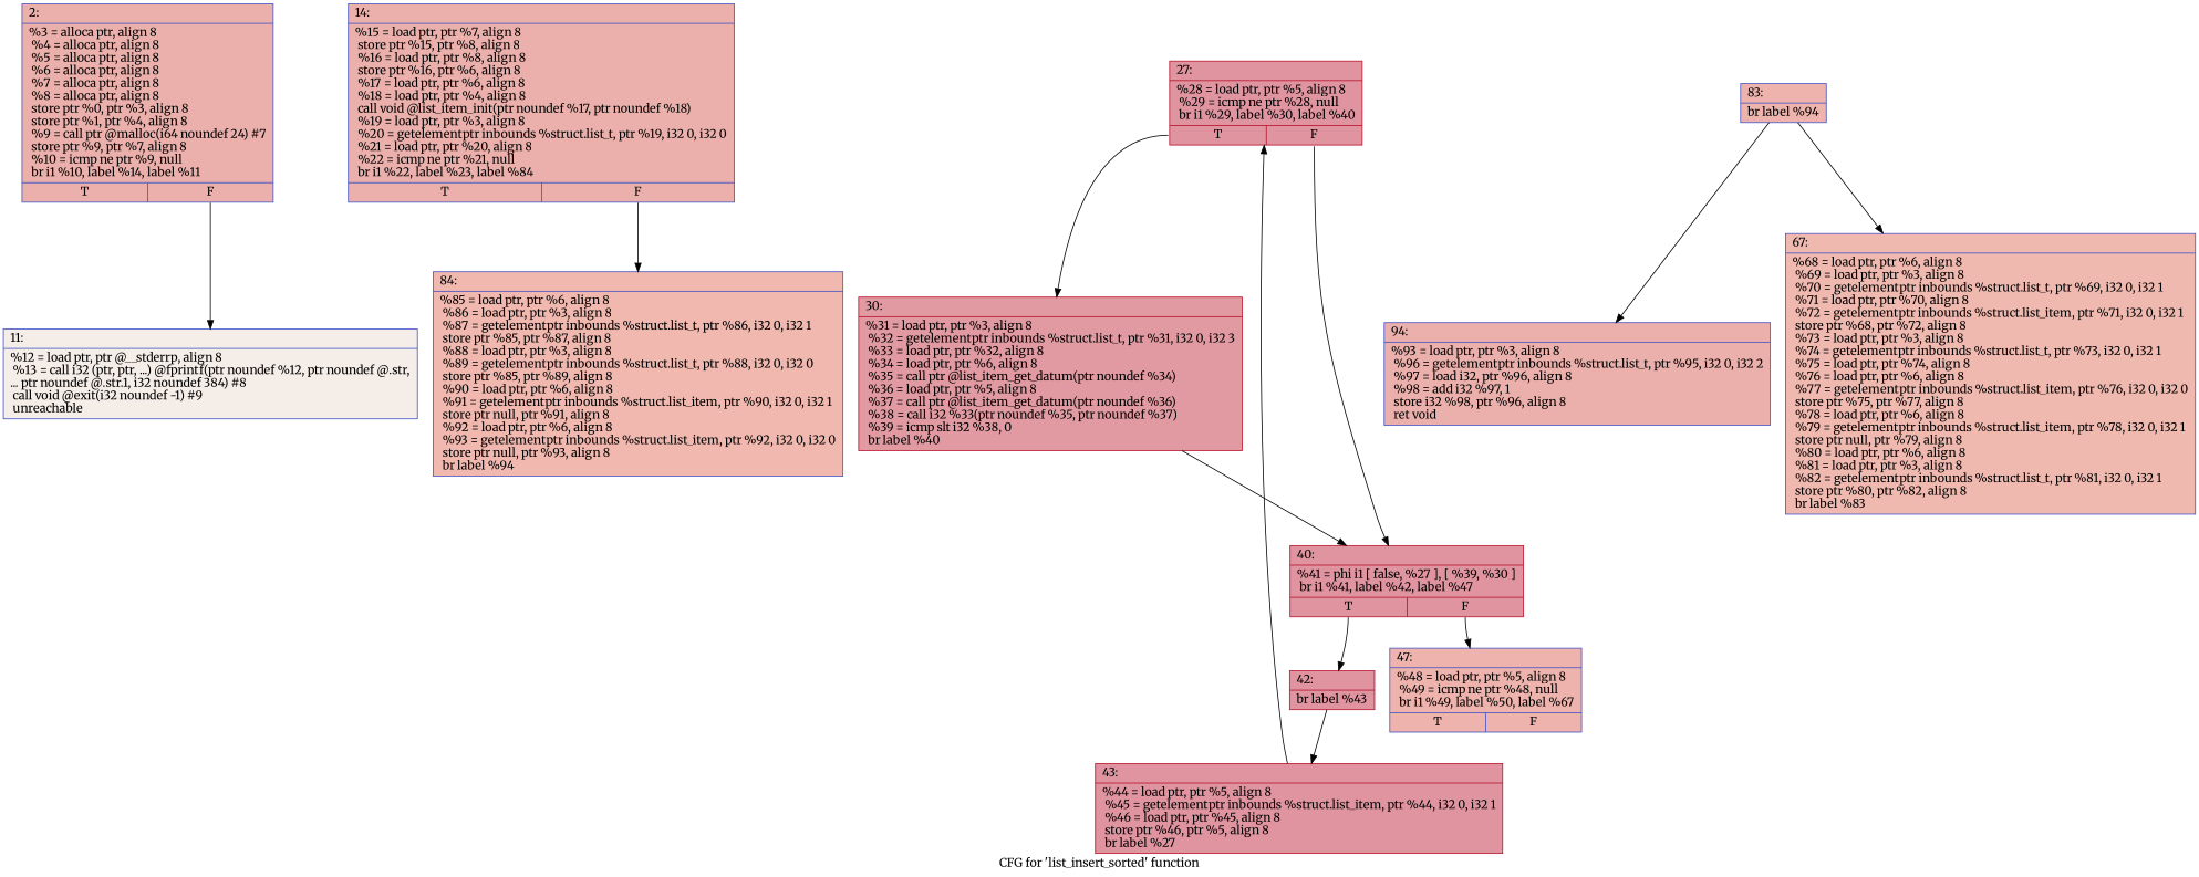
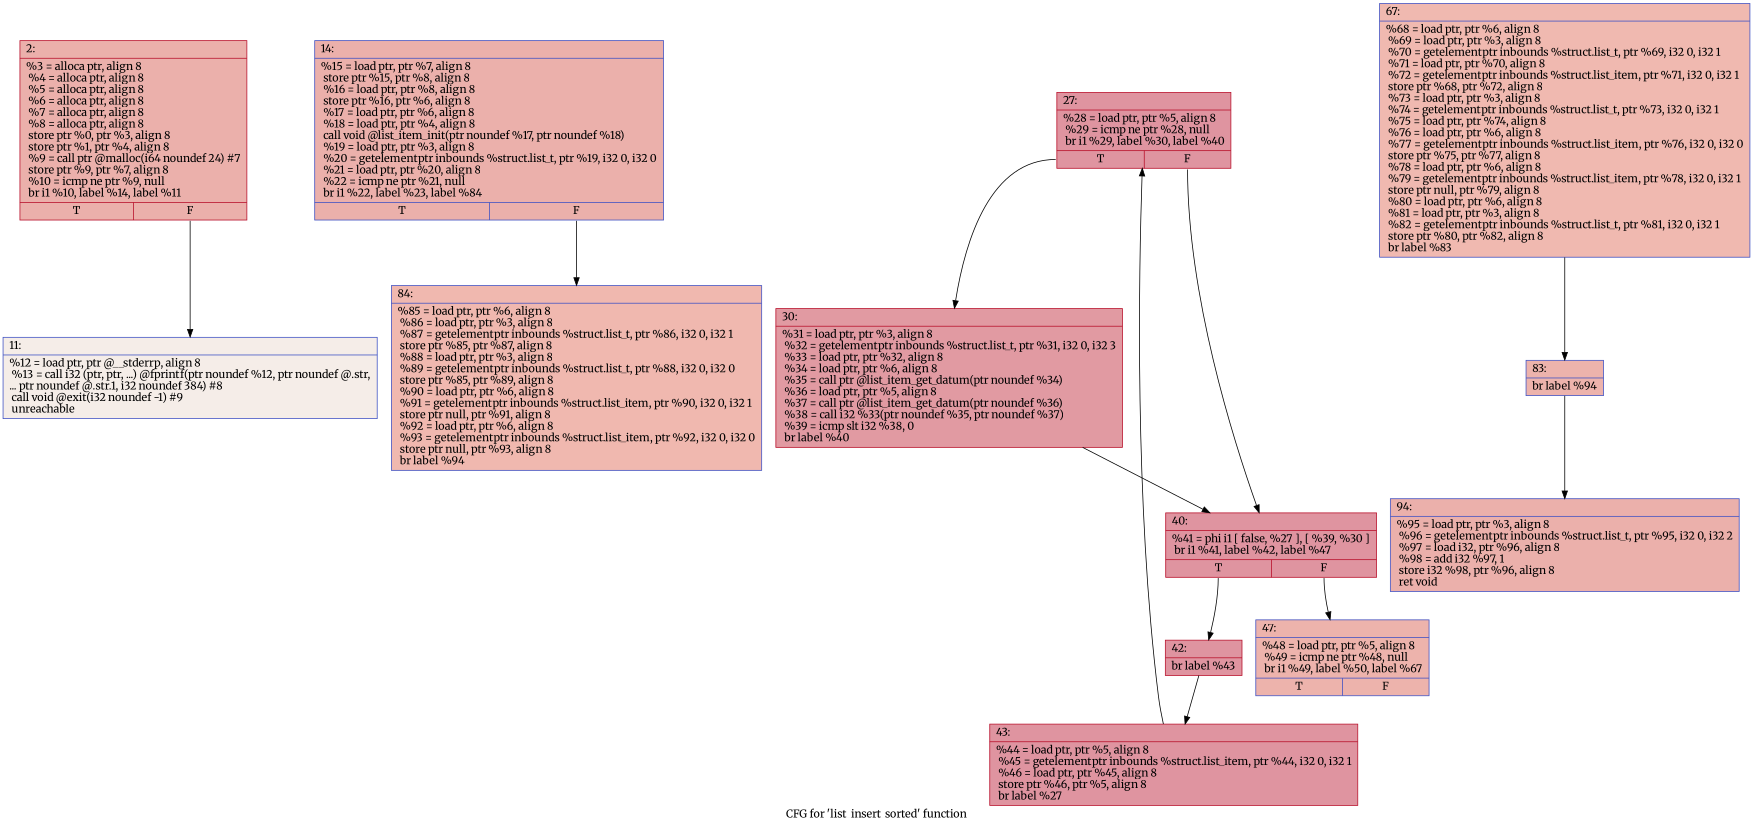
  digraph {
    fontname=Merriweather
    label="CFG for 'list_insert_sorted' function"
    node [color="#3d50c3ff" fillcolor="#b70d2870" fontname=Merriweather shape=record style=filled]
    edge [fontname=Merriweather]
-   n1 [fillcolor="#d24b4070" label="{2:\l|  %3 = alloca ptr, align 8\l  %4 = alloca ptr, align 8\l  %5 = alloca ptr, align 8\l  %6 = alloca ptr, align 8\l  %7 = alloca ptr, align 8\l  %8 = alloca ptr, align 8\l  store ptr %0, ptr %3, align 8\l  store ptr %1, ptr %4, align 8\l  %9 = call ptr @malloc(i64 noundef 24) #7\l  store ptr %9, ptr %7, align 8\l  %10 = icmp ne ptr %9, null\l  br i1 %10, label %14, label %11\l|{<s0>T|<s1>F}}"]
+   n1 [color="#b70d28ff" fillcolor="#d24b4070" label="{2:\l|  %3 = alloca ptr, align 8\l  %4 = alloca ptr, align 8\l  %5 = alloca ptr, align 8\l  %6 = alloca ptr, align 8\l  %7 = alloca ptr, align 8\l  %8 = alloca ptr, align 8\l  store ptr %0, ptr %3, align 8\l  store ptr %1, ptr %4, align 8\l  %9 = call ptr @malloc(i64 noundef 24) #7\l  store ptr %9, ptr %7, align 8\l  %10 = icmp ne ptr %9, null\l  br i1 %10, label %14, label %11\l|{<s0>T|<s1>F}}"]
    n2 [fillcolor="#e8d6cc70" label="{11:\l|  %12 = load ptr, ptr @__stderrp, align 8\l  %13 = call i32 (ptr, ptr, ...) @fprintf(ptr noundef %12, ptr noundef @.str,\l... ptr noundef @.str.1, i32 noundef 384) #8\l  call void @exit(i32 noundef -1) #9\l  unreachable\l}"]
    n3 [fillcolor="#d24b4070" label="{14:\l|  %15 = load ptr, ptr %7, align 8\l  store ptr %15, ptr %8, align 8\l  %16 = load ptr, ptr %8, align 8\l  store ptr %16, ptr %6, align 8\l  %17 = load ptr, ptr %6, align 8\l  %18 = load ptr, ptr %4, align 8\l  call void @list_item_init(ptr noundef %17, ptr noundef %18)\l  %19 = load ptr, ptr %3, align 8\l  %20 = getelementptr inbounds %struct.list_t, ptr %19, i32 0, i32 0\l  %21 = load ptr, ptr %20, align 8\l  %22 = icmp ne ptr %21, null\l  br i1 %22, label %23, label %84\l|{<s0>T|<s1>F}}"]
    n4 [fillcolor="#dc5d4a70" label="{84:\l|  %85 = load ptr, ptr %6, align 8\l  %86 = load ptr, ptr %3, align 8\l  %87 = getelementptr inbounds %struct.list_t, ptr %86, i32 0, i32 1\l  store ptr %85, ptr %87, align 8\l  %88 = load ptr, ptr %3, align 8\l  %89 = getelementptr inbounds %struct.list_t, ptr %88, i32 0, i32 0\l  store ptr %85, ptr %89, align 8\l  %90 = load ptr, ptr %6, align 8\l  %91 = getelementptr inbounds %struct.list_item, ptr %90, i32 0, i32 1\l  store ptr null, ptr %91, align 8\l  %92 = load ptr, ptr %6, align 8\l  %93 = getelementptr inbounds %struct.list_item, ptr %92, i32 0, i32 0\l  store ptr null, ptr %93, align 8\l  br label %94\l}"]
    n5 [color="#b70d28ff" label="{27:\l|  %28 = load ptr, ptr %5, align 8\l  %29 = icmp ne ptr %28, null\l  br i1 %29, label %30, label %40\l|{<s0>T|<s1>F}}"]
    n6 [color="#b70d28ff" fillcolor="#bb1b2c70" label="{30:\l|  %31 = load ptr, ptr %3, align 8\l  %32 = getelementptr inbounds %struct.list_t, ptr %31, i32 0, i32 3\l  %33 = load ptr, ptr %32, align 8\l  %34 = load ptr, ptr %6, align 8\l  %35 = call ptr @list_item_get_datum(ptr noundef %34)\l  %36 = load ptr, ptr %5, align 8\l  %37 = call ptr @list_item_get_datum(ptr noundef %36)\l  %38 = call i32 %33(ptr noundef %35, ptr noundef %37)\l  %39 = icmp slt i32 %38, 0\l  br label %40\l}"]
    n7 [color="#b70d28ff" label="{40:\l|  %41 = phi i1 [ false, %27 ], [ %39, %30 ]\l  br i1 %41, label %42, label %47\l|{<s0>T|<s1>F}}"]
-   n8 [fillcolor="#d24b4070" label="{94:\l|  %93 = load ptr, ptr %3, align 8\l  %96 = getelementptr inbounds %struct.list_t, ptr %95, i32 0, i32 2\l  %97 = load i32, ptr %96, align 8\l  %98 = add i32 %97, 1\l  store i32 %98, ptr %96, align 8\l  ret void\l}"]
+   n8 [fillcolor="#d24b4070" label="{94:\l|  %95 = load ptr, ptr %3, align 8\l  %96 = getelementptr inbounds %struct.list_t, ptr %95, i32 0, i32 2\l  %97 = load i32, ptr %96, align 8\l  %98 = add i32 %97, 1\l  store i32 %98, ptr %96, align 8\l  ret void\l}"]
    n9 [color="#b70d28ff" label="{42:\l|  br label %43\l}"]
    n10 [fillcolor="#d6524470" label="{47:\l|  %48 = load ptr, ptr %5, align 8\l  %49 = icmp ne ptr %48, null\l  br i1 %49, label %50, label %67\l|{<s0>T|<s1>F}}"]
    n11 [color="#b70d28ff" label="{43:\l|  %44 = load ptr, ptr %5, align 8\l  %45 = getelementptr inbounds %struct.list_item, ptr %44, i32 0, i32 1\l  %46 = load ptr, ptr %45, align 8\l  store ptr %46, ptr %5, align 8\l  br label %27\l}"]
    n12 [fillcolor="#de614d70" label="{67:\l|  %68 = load ptr, ptr %6, align 8\l  %69 = load ptr, ptr %3, align 8\l  %70 = getelementptr inbounds %struct.list_t, ptr %69, i32 0, i32 1\l  %71 = load ptr, ptr %70, align 8\l  %72 = getelementptr inbounds %struct.list_item, ptr %71, i32 0, i32 1\l  store ptr %68, ptr %72, align 8\l  %73 = load ptr, ptr %3, align 8\l  %74 = getelementptr inbounds %struct.list_t, ptr %73, i32 0, i32 1\l  %75 = load ptr, ptr %74, align 8\l  %76 = load ptr, ptr %6, align 8\l  %77 = getelementptr inbounds %struct.list_item, ptr %76, i32 0, i32 0\l  store ptr %75, ptr %77, align 8\l  %78 = load ptr, ptr %6, align 8\l  %79 = getelementptr inbounds %struct.list_item, ptr %78, i32 0, i32 1\l  store ptr null, ptr %79, align 8\l  %80 = load ptr, ptr %6, align 8\l  %81 = load ptr, ptr %3, align 8\l  %82 = getelementptr inbounds %struct.list_t, ptr %81, i32 0, i32 1\l  store ptr %80, ptr %82, align 8\l  br label %83\l}"]
    n13 [fillcolor="#d6524470" label="{83:\l|  br label %94\l}"]
    n1 -> n2 [tailport=s1]
    n3 -> n4 [tailport=s1]
    n5 -> n6 [tailport=s0]
    n5 -> n7 [tailport=s1]
    n6 -> n7
    n7 -> n9 [tailport=s0]
    n7 -> n10 [tailport=s1]
    n9 -> n11
    n11 -> n5
-   n13 -> n12
+   n12 -> n13
    n13 -> n8
  }
